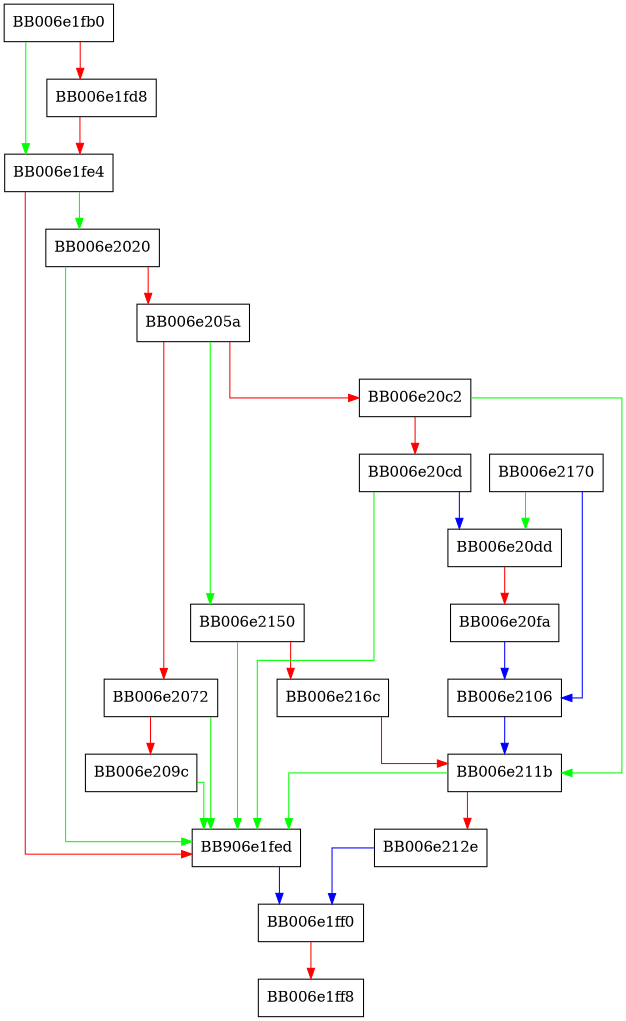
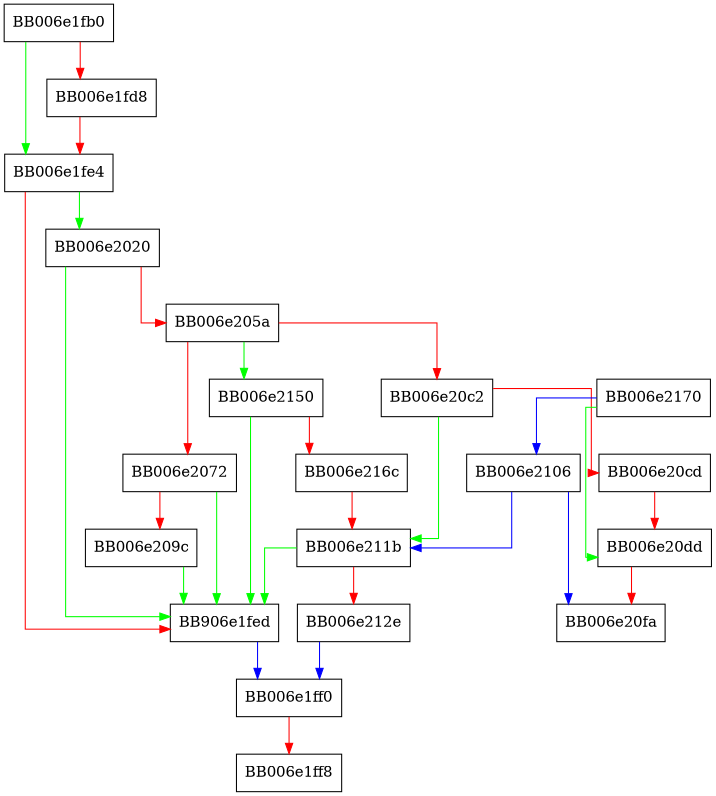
  digraph {
    splines=ortho
    node [shape=box]
    edge [color=red]
    BB006e1fb0
    BB006e1fe4
    BB006e1fd8
    BB006e2020
    n5 [label=BB906e1fed]
    BB006e205a
    BB006e1ff0
    BB006e2150
    BB006e2072
    BB006e20c2
    BB006e1ff8
    BB006e216c
    BB006e209c
    BB006e211b
    BB006e20cd
    BB006e212e
    BB006e20dd
    BB006e20fa
    BB006e2170
    BB006e2106
    BB006e1fb0 -> BB006e1fe4 [color=green]
    BB006e1fb0 -> BB006e1fd8
    BB006e1fe4 -> BB006e2020 [color=green]
    BB006e1fe4 -> n5
    BB006e1fd8 -> BB006e1fe4
    BB006e2020 -> n5 [color=green]
    BB006e2020 -> BB006e205a
    n5 -> BB006e1ff0 [color=blue]
    BB006e205a -> BB006e2150 [color=green]
    BB006e205a -> BB006e2072
    BB006e205a -> BB006e20c2
    BB006e1ff0 -> BB006e1ff8
    BB006e2150 -> n5 [color=green]
    BB006e2150 -> BB006e216c
    BB006e2072 -> n5 [color=green]
    BB006e2072 -> BB006e209c
    BB006e20c2 -> BB006e211b [color=green]
    BB006e20c2 -> BB006e20cd
    BB006e216c -> BB006e211b
    BB006e209c -> n5 [color=green]
    BB006e211b -> n5 [color=green]
    BB006e211b -> BB006e212e
-   BB006e20cd -> n5 [color=green]
-   BB006e20cd -> BB006e20dd [color=blue]
+   BB006e20cd -> BB006e20dd
    BB006e212e -> BB006e1ff0 [color=blue]
    BB006e20dd -> BB006e20fa
-   BB006e20fa -> BB006e2106 [color=blue]
+   BB006e2106 -> BB006e20fa [color=blue]
    BB006e2170 -> BB006e20dd [color=green]
    BB006e2170 -> BB006e2106 [color=blue]
    BB006e2106 -> BB006e211b [color=blue]
  }
